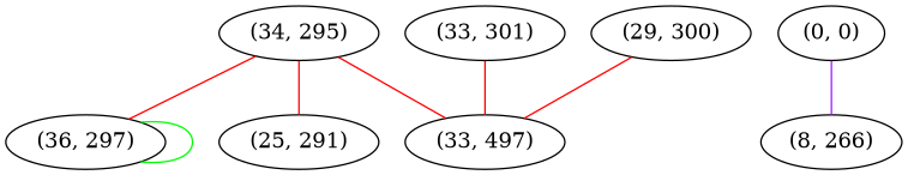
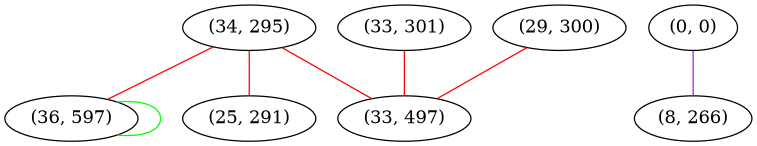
  graph {
    edge [color=red weight=1]
    "(34, 295)"
-   "(36, 297)"
+   "(36, 297)" [label="(36, 597)"]
    n3 [label="(33, 497)"]
    "(25, 291)"
    "(0, 0)"
    "(8, 266)"
    "(33, 301)"
    "(29, 300)"
    "(34, 295)" -- "(36, 297)"
    "(34, 295)" -- n3
    "(34, 295)" -- "(25, 291)"
    "(36, 297)" -- "(36, 297)" [color=green weight=2]
    "(0, 0)" -- "(8, 266)" [color=purple weight=4]
    "(33, 301)" -- n3
    "(29, 300)" -- n3
  }
